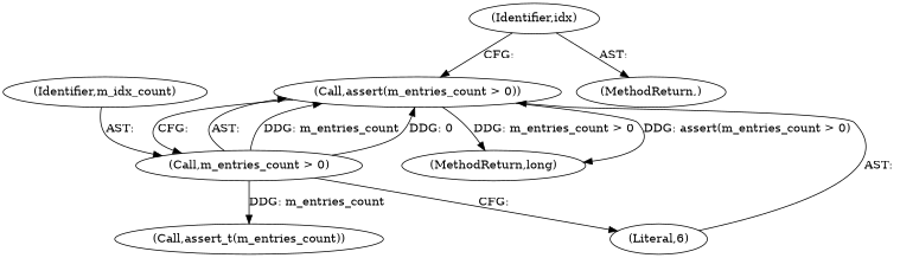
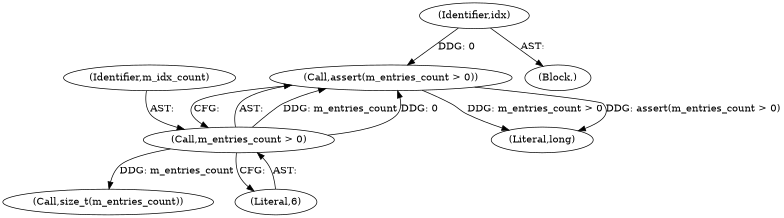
  digraph {
    fontname="DejaVu Serif"
    node [fontname="DejaVu Serif"]
    edge [fontname="DejaVu Serif"]
    n1 [label="(Call,assert(m_entries_count > 0))"]
    n2 [label="(Call,m_entries_count > 0)"]
-   n3 [label="(MethodReturn,long)"]
-   n4 [label="(Call,assert_t(m_entries_count))"]
+   n3 [label="(Literal,long)"]
+   n4 [label="(Call,size_t(m_entries_count))"]
    n5 [label="(Literal,6)"]
-   n6 [label="(MethodReturn,)"]
+   n6 [label="(Block,)"]
    n7 [label="(Identifier,idx)"]
    n8 [label="(Identifier,m_idx_count)"]
    n1 -> n2 [label="CFG: "]
    n1 -> n3 [label="DDG: m_entries_count > 0"]
    n1 -> n3 [label="DDG: assert(m_entries_count > 0)"]
    n2 -> n1 [label="AST: "]
    n2 -> n1 [label="DDG: m_entries_count"]
    n2 -> n1 [label="DDG: 0"]
    n2 -> n4 [label="DDG: m_entries_count"]
    n2 -> n5 [label="CFG: "]
-   n5 -> n1 [label="AST: "]
-   n7 -> n1 [label="CFG: "]
+   n5 -> n2 [label="AST: "]
+   n7 -> n1 [label="DDG: 0"]
    n7 -> n6 [label="AST: "]
    n8 -> n2 [label="AST: "]
  }
